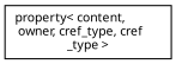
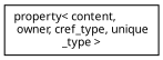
  digraph {
    rankdir=TB
    fontname="Noto Sans"
-   n1 [color=black fillcolor=white fontname="Noto Sans" fontsize=10 height=0.2 label="property\< content,\l owner, cref_type, cref\l_type \>" shape=record style=filled width=0.4]
+   n1 [color=black fillcolor=white fontname="Noto Sans" fontsize=10 height=0.2 label="property\< content,\l owner, cref_type, unique\l_type \>" shape=record style=filled width=0.4]
  }
